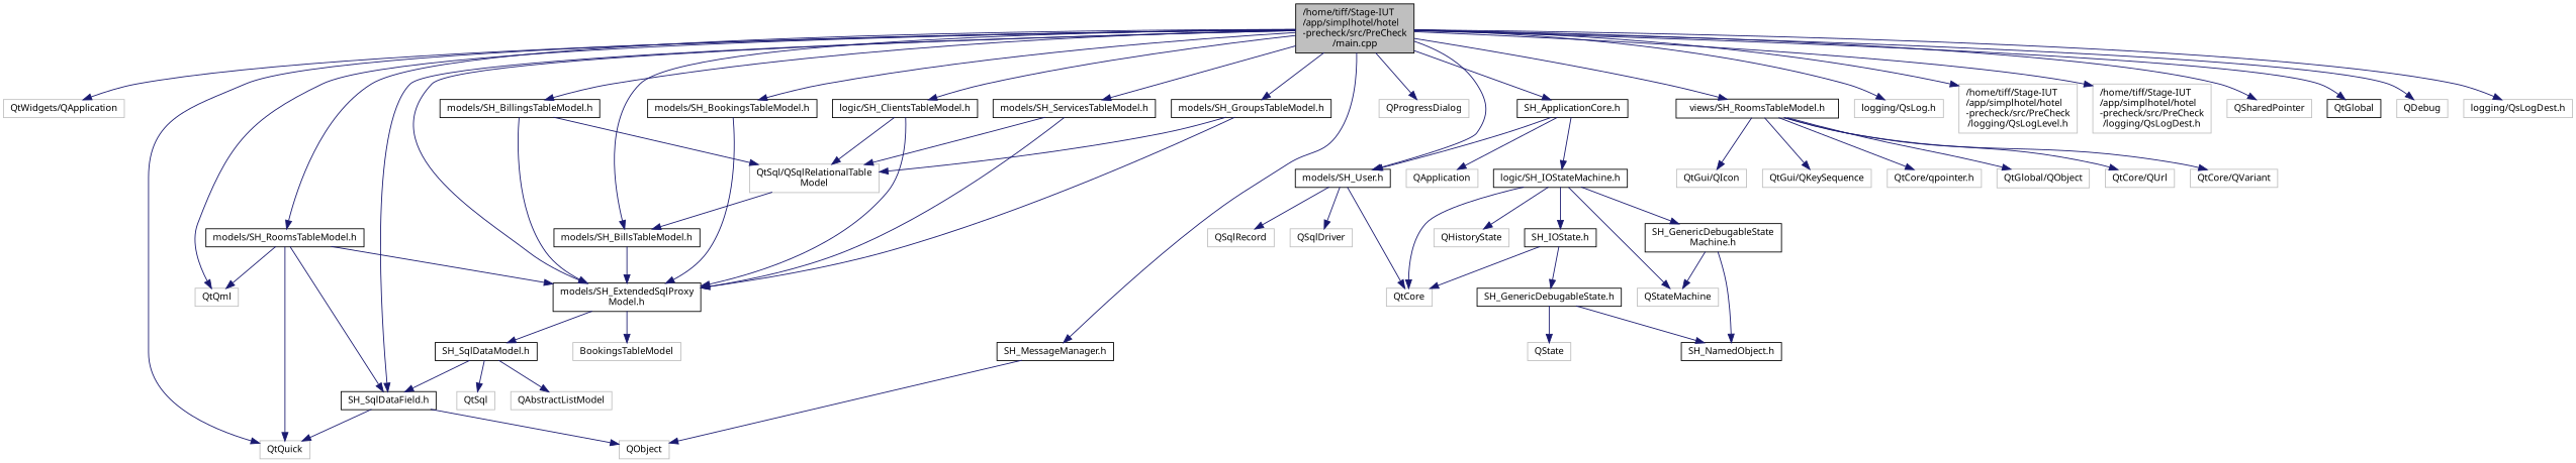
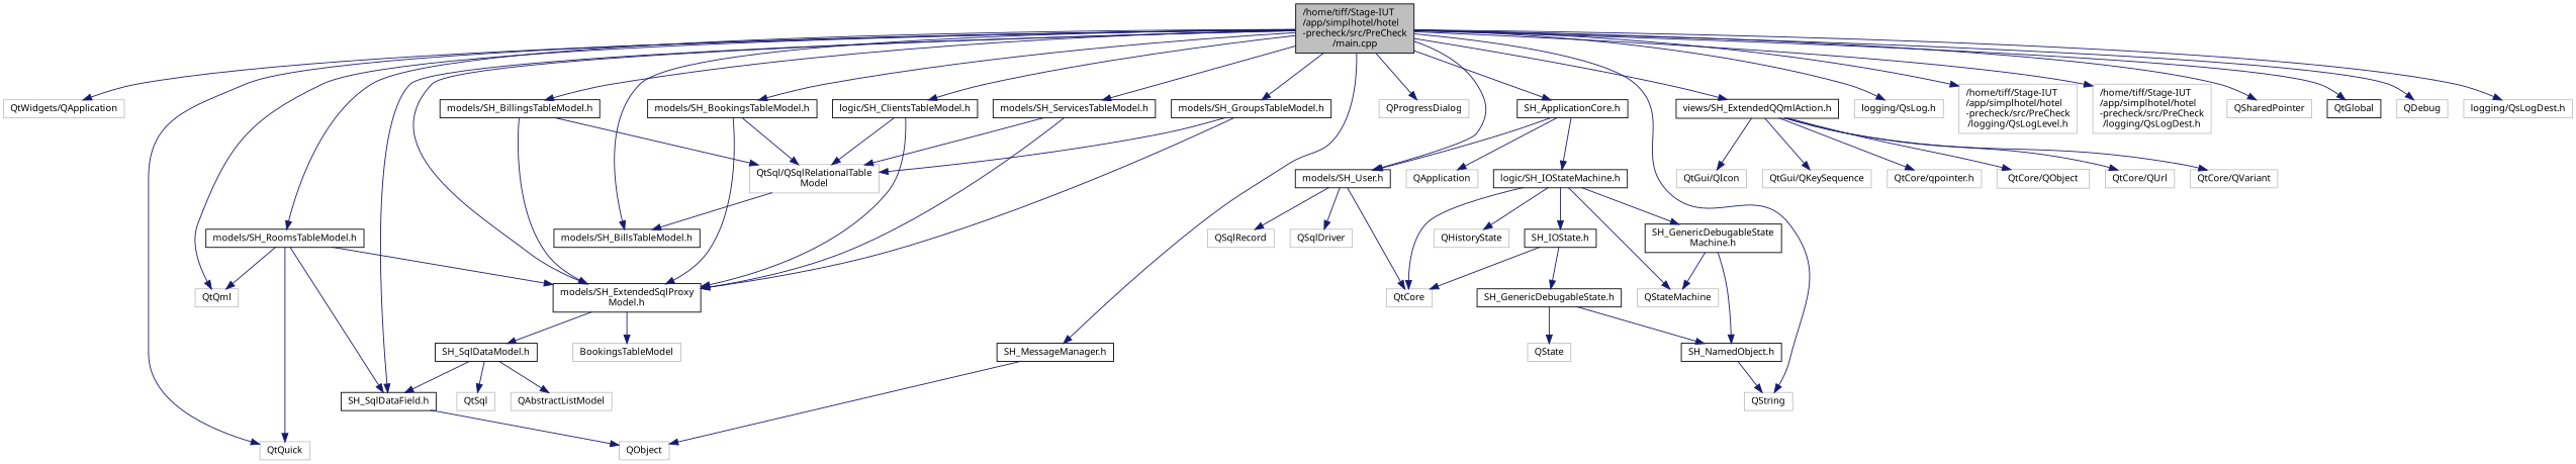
  digraph {
    fontname="Noto Sans"
    node [color=grey75 fontname="Noto Sans" fontsize=11 shape=record]
    edge [color=midnightblue fontname="Noto Sans" fontsize=11 labelfontname=Verdana labelfontsize=11 style=solid]
    n1 [color=black fillcolor=grey75 fontcolor=black height=0.2 label="/home/tiff/Stage-IUT\l/app/simplhotel/hotel\l-precheck/src/PreCheck\l/main.cpp" style=filled width=0.4]
    n2 [height=0.2 label="QtWidgets/QApplication" width=0.4]
    n3 [height=0.2 label=QtQml width=0.4]
    n4 [height=0.2 label=QtQuick width=0.4]
    n5 [height=0.2 label=QProgressDialog width=0.4]
    n6 [color=black height=0.2 label="SH_MessageManager.h" width=0.4]
    n7 [color=black height=0.2 label="SH_ApplicationCore.h" width=0.4]
    n8 [color=black height=0.2 label="models/SH_User.h" width=0.4]
+   n9 [height=0.2 label=QString width=0.4]
    n10 [color=black height=0.2 label="models/SH_ExtendedSqlProxy\lModel.h" width=0.4]
    n11 [color=black height=0.2 label="SH_SqlDataField.h" width=0.4]
    n12 [color=black height=0.2 label="models/SH_RoomsTableModel.h" width=0.4]
    n13 [color=black height=0.2 label="models/SH_BillingsTableModel.h" width=0.4]
    n14 [color=black height=0.2 label="models/SH_BillsTableModel.h" width=0.4]
    n15 [color=black height=0.2 label="models/SH_BookingsTableModel.h" width=0.4]
    n16 [color=black height=0.2 label="logic/SH_ClientsTableModel.h" width=0.4]
    n17 [color=black height=0.2 label="models/SH_ServicesTableModel.h" width=0.4]
    n18 [color=black height=0.2 label="models/SH_GroupsTableModel.h" width=0.4]
-   n19 [color=black height=0.2 label="views/SH_RoomsTableModel.h" width=0.4]
+   n19 [color=black height=0.2 label="views/SH_ExtendedQQmlAction.h" width=0.4]
    n20 [height=0.2 label="logging/QsLog.h" width=0.4]
    n21 [height=0.2 label="/home/tiff/Stage-IUT\l/app/simplhotel/hotel\l-precheck/src/PreCheck\l/logging/QsLogLevel.h" width=0.4]
    n22 [height=0.2 label="/home/tiff/Stage-IUT\l/app/simplhotel/hotel\l-precheck/src/PreCheck\l/logging/QsLogDest.h" width=0.4]
    n23 [height=0.2 label=QSharedPointer width=0.4]
    n24 [color=black height=0.2 label=QtGlobal width=0.4]
    n25 [height=0.2 label=QDebug width=0.4]
    n26 [height=0.2 label="logging/QsLogDest.h" width=0.4]
    n27 [height=0.2 label=QObject width=0.4]
    n28 [height=0.2 label=QApplication width=0.4]
    n29 [color=black height=0.2 label="logic/SH_IOStateMachine.h" width=0.4]
    n30 [height=0.2 label=QSqlRecord width=0.4]
    n31 [height=0.2 label=QSqlDriver width=0.4]
    n32 [height=0.2 label=QtCore width=0.4]
    n33 [height=0.2 label=BookingsTableModel width=0.4]
    n34 [color=black height=0.2 label="SH_SqlDataModel.h" width=0.4]
    n35 [height=0.2 label="QtSql/QSqlRelationalTable\lModel" width=0.4]
-   n36 [height=0.2 label="QtGlobal/QObject" width=0.4]
+   n36 [height=0.2 label="QtCore/QObject" width=0.4]
    n37 [height=0.2 label="QtCore/QUrl" width=0.4]
    n38 [height=0.2 label="QtCore/QVariant" width=0.4]
    n39 [height=0.2 label="QtGui/QIcon" width=0.4]
    n40 [height=0.2 label="QtGui/QKeySequence" width=0.4]
    n41 [height=0.2 label="QtCore/qpointer.h" width=0.4]
    n42 [height=0.2 label=QStateMachine width=0.4]
    n43 [height=0.2 label=QHistoryState width=0.4]
    n44 [color=black height=0.2 label="SH_GenericDebugableState\lMachine.h" width=0.4]
    n45 [color=black height=0.2 label="SH_IOState.h" width=0.4]
    n46 [color=black height=0.2 label="SH_NamedObject.h" width=0.4]
    n47 [color=black height=0.2 label="SH_GenericDebugableState.h" width=0.4]
    n48 [height=0.2 label=QState width=0.4]
    n49 [height=0.2 label=QAbstractListModel width=0.4]
    n50 [height=0.2 label=QtSql width=0.4]
    n1 -> n2
    n1 -> n3
    n1 -> n4
    n1 -> n5
    n1 -> n6
    n1 -> n7
    n1 -> n8
+   n1 -> n9
    n1 -> n10
    n1 -> n11
    n1 -> n12
    n1 -> n13
    n1 -> n14
    n1 -> n15
    n1 -> n16
    n1 -> n17
    n1 -> n18
    n1 -> n19
    n1 -> n20
    n1 -> n21
    n1 -> n22
    n1 -> n23
    n1 -> n24
    n1 -> n25
    n1 -> n26
    n6 -> n27
    n7 -> n8
    n7 -> n28
    n7 -> n29
    n8 -> n30
    n8 -> n31
    n8 -> n32
    n10 -> n33
    n10 -> n34
-   n11 -> n4
    n11 -> n27
    n12 -> n3
    n12 -> n4
    n12 -> n10
    n12 -> n11
    n13 -> n10
    n13 -> n35
-   n14 -> n10
    n15 -> n10
+   n15 -> n35
    n16 -> n10
    n16 -> n35
    n17 -> n10
    n17 -> n35
    n18 -> n10
    n18 -> n35
    n19 -> n36
    n19 -> n37
    n19 -> n38
    n19 -> n39
    n19 -> n40
    n19 -> n41
    n29 -> n32
    n29 -> n42
    n29 -> n43
    n29 -> n44
    n29 -> n45
    n34 -> n11
    n34 -> n49
    n34 -> n50
    n35 -> n14
    n44 -> n42
    n44 -> n46
    n45 -> n32
    n45 -> n47
+   n46 -> n9
    n47 -> n46
    n47 -> n48
  }
